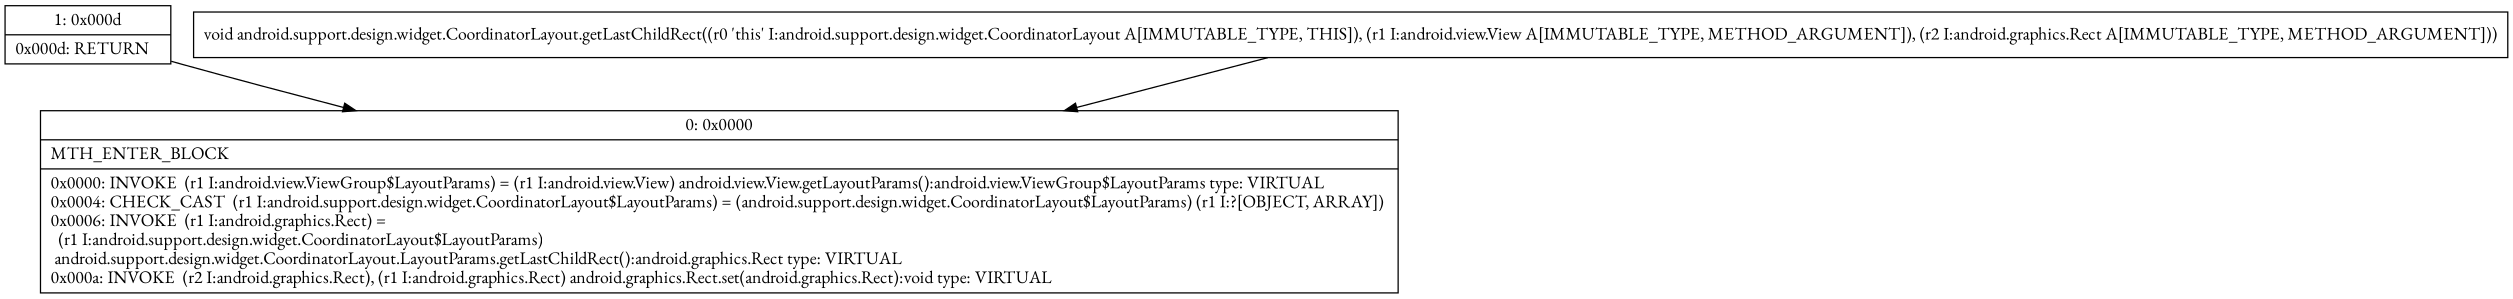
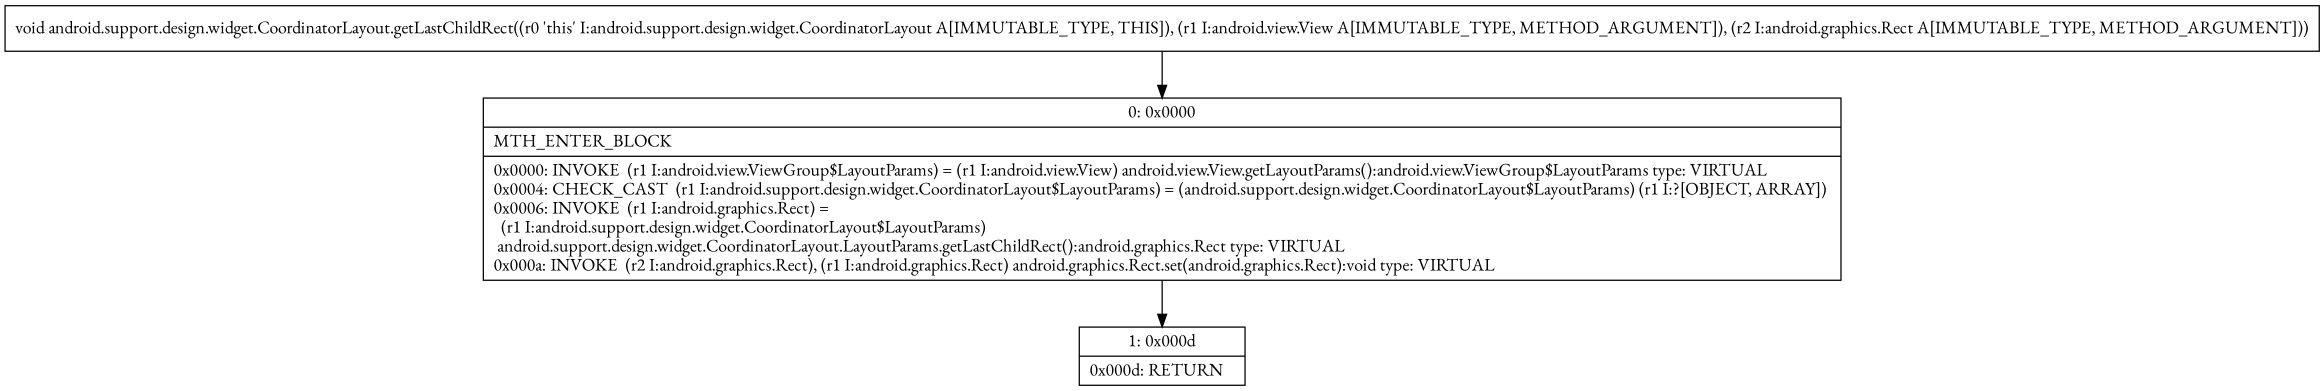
  digraph {
    fontname="EB Garamond"
    node [shape=record fontname="EB Garamond"]
    edge [fontname="EB Garamond"]
    n1 [label="{0\:\ 0x0000|MTH_ENTER_BLOCK\l|0x0000: INVOKE  (r1 I:android.view.ViewGroup$LayoutParams) = (r1 I:android.view.View) android.view.View.getLayoutParams():android.view.ViewGroup$LayoutParams type: VIRTUAL \l0x0004: CHECK_CAST  (r1 I:android.support.design.widget.CoordinatorLayout$LayoutParams) = (android.support.design.widget.CoordinatorLayout$LayoutParams) (r1 I:?[OBJECT, ARRAY]) \l0x0006: INVOKE  (r1 I:android.graphics.Rect) = \l  (r1 I:android.support.design.widget.CoordinatorLayout$LayoutParams)\l android.support.design.widget.CoordinatorLayout.LayoutParams.getLastChildRect():android.graphics.Rect type: VIRTUAL \l0x000a: INVOKE  (r2 I:android.graphics.Rect), (r1 I:android.graphics.Rect) android.graphics.Rect.set(android.graphics.Rect):void type: VIRTUAL \l}"]
    n2 [label="{1\:\ 0x000d|0x000d: RETURN   \l}"]
    n3 [label="{void android.support.design.widget.CoordinatorLayout.getLastChildRect((r0 'this' I:android.support.design.widget.CoordinatorLayout A[IMMUTABLE_TYPE, THIS]), (r1 I:android.view.View A[IMMUTABLE_TYPE, METHOD_ARGUMENT]), (r2 I:android.graphics.Rect A[IMMUTABLE_TYPE, METHOD_ARGUMENT])) }"]
-   n2 -> n1
+   n1 -> n2
    n3 -> n1
  }
